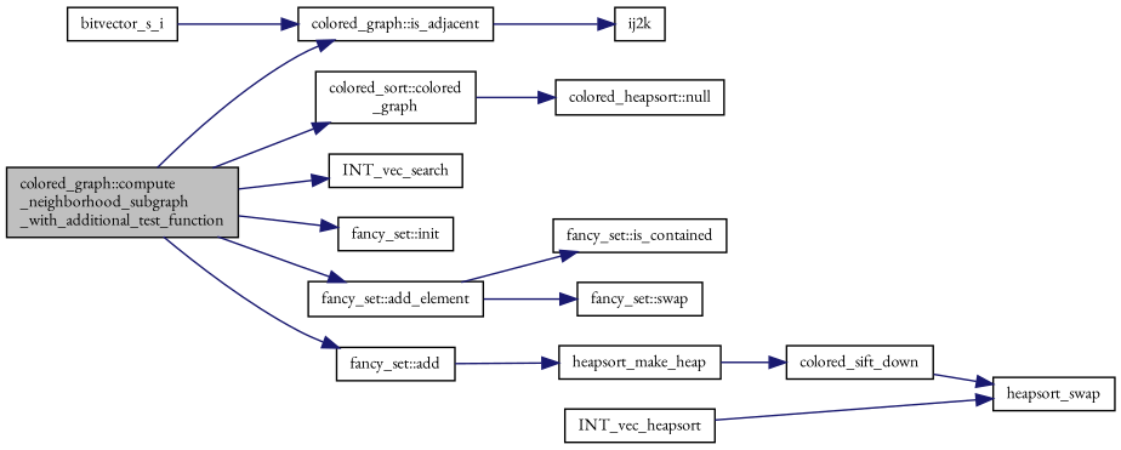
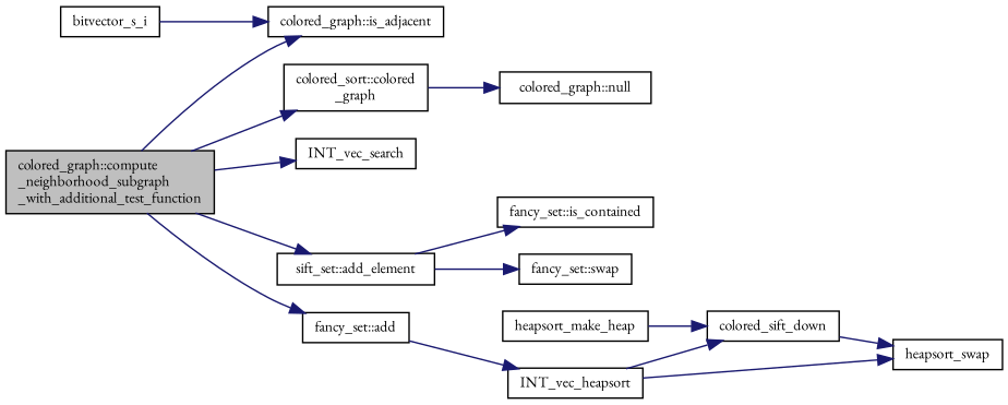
  digraph {
    fontname="EB Garamond"
    rankdir=LR
    node [color=black fillcolor=white fontname="EB Garamond" fontsize=10 shape=record style=filled]
    edge [color=midnightblue fontname="EB Garamond" fontsize=10 labelfontname=Helvetica labelfontsize=10 style=solid]
    n1 [fillcolor=grey75 fontcolor=black height=0.2 label="colored_graph::compute\l_neighborhood_subgraph\l_with_additional_test_function" width=0.4]
    n2 [height=0.2 label="colored_sort::colored\l_graph" width=0.4]
-   n3 [height=0.2 label="fancy_set::init" width=0.4]
    n4 [height=0.2 label="colored_graph::is_adjacent" width=0.4]
-   n5 [height=0.2 label="fancy_set::add_element" width=0.4]
+   n5 [height=0.2 label="sift_set::add_element" width=0.4]
    n6 [height=0.2 label="fancy_set::add" width=0.4]
    n7 [height=0.2 label=INT_vec_search width=0.4]
-   n8 [height=0.2 label="colored_heapsort::null" width=0.4]
-   n9 [height=0.2 label=ij2k width=0.4]
+   n8 [height=0.2 label="colored_graph::null" width=0.4]
    n10 [height=0.2 label="fancy_set::is_contained" width=0.4]
    n11 [height=0.2 label="fancy_set::swap" width=0.4]
    n12 [height=0.2 label=INT_vec_heapsort width=0.4]
    n13 [height=0.2 label=bitvector_s_i width=0.4]
    n14 [height=0.2 label=colored_sift_down width=0.4]
    n15 [height=0.2 label=heapsort_swap width=0.4]
    n16 [height=0.2 label=heapsort_make_heap width=0.4]
    n1 -> n2
-   n1 -> n3
    n1 -> n4
    n1 -> n5
    n1 -> n6
    n1 -> n7
    n2 -> n8
-   n4 -> n9
    n5 -> n10
    n5 -> n11
-   n6 -> n16
+   n6 -> n12
+   n12 -> n14
    n12 -> n15
    n13 -> n4
    n14 -> n15
    n16 -> n14
  }
